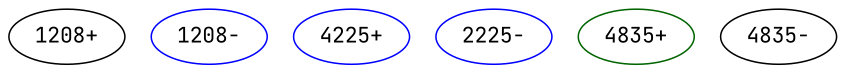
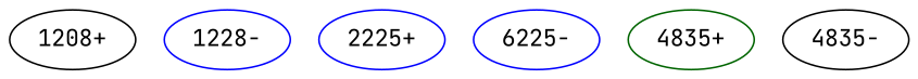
  digraph {
    k=31
    fontname="JetBrains Mono"
    node [l=213 color=blue fontname="JetBrains Mono"]
    "1208+" [color=black]
-   "1208-"
-   "2225+" [l=563 label="4225+"]
-   "2225-" [l=563]
+   "1208-" [label="1228-"]
+   "2225+" [l=563]
+   "2225-" [l=563 label="6225-"]
    "4835+" [l=406 color=darkgreen]
    "4835-" [l=406 color=black]
  }
